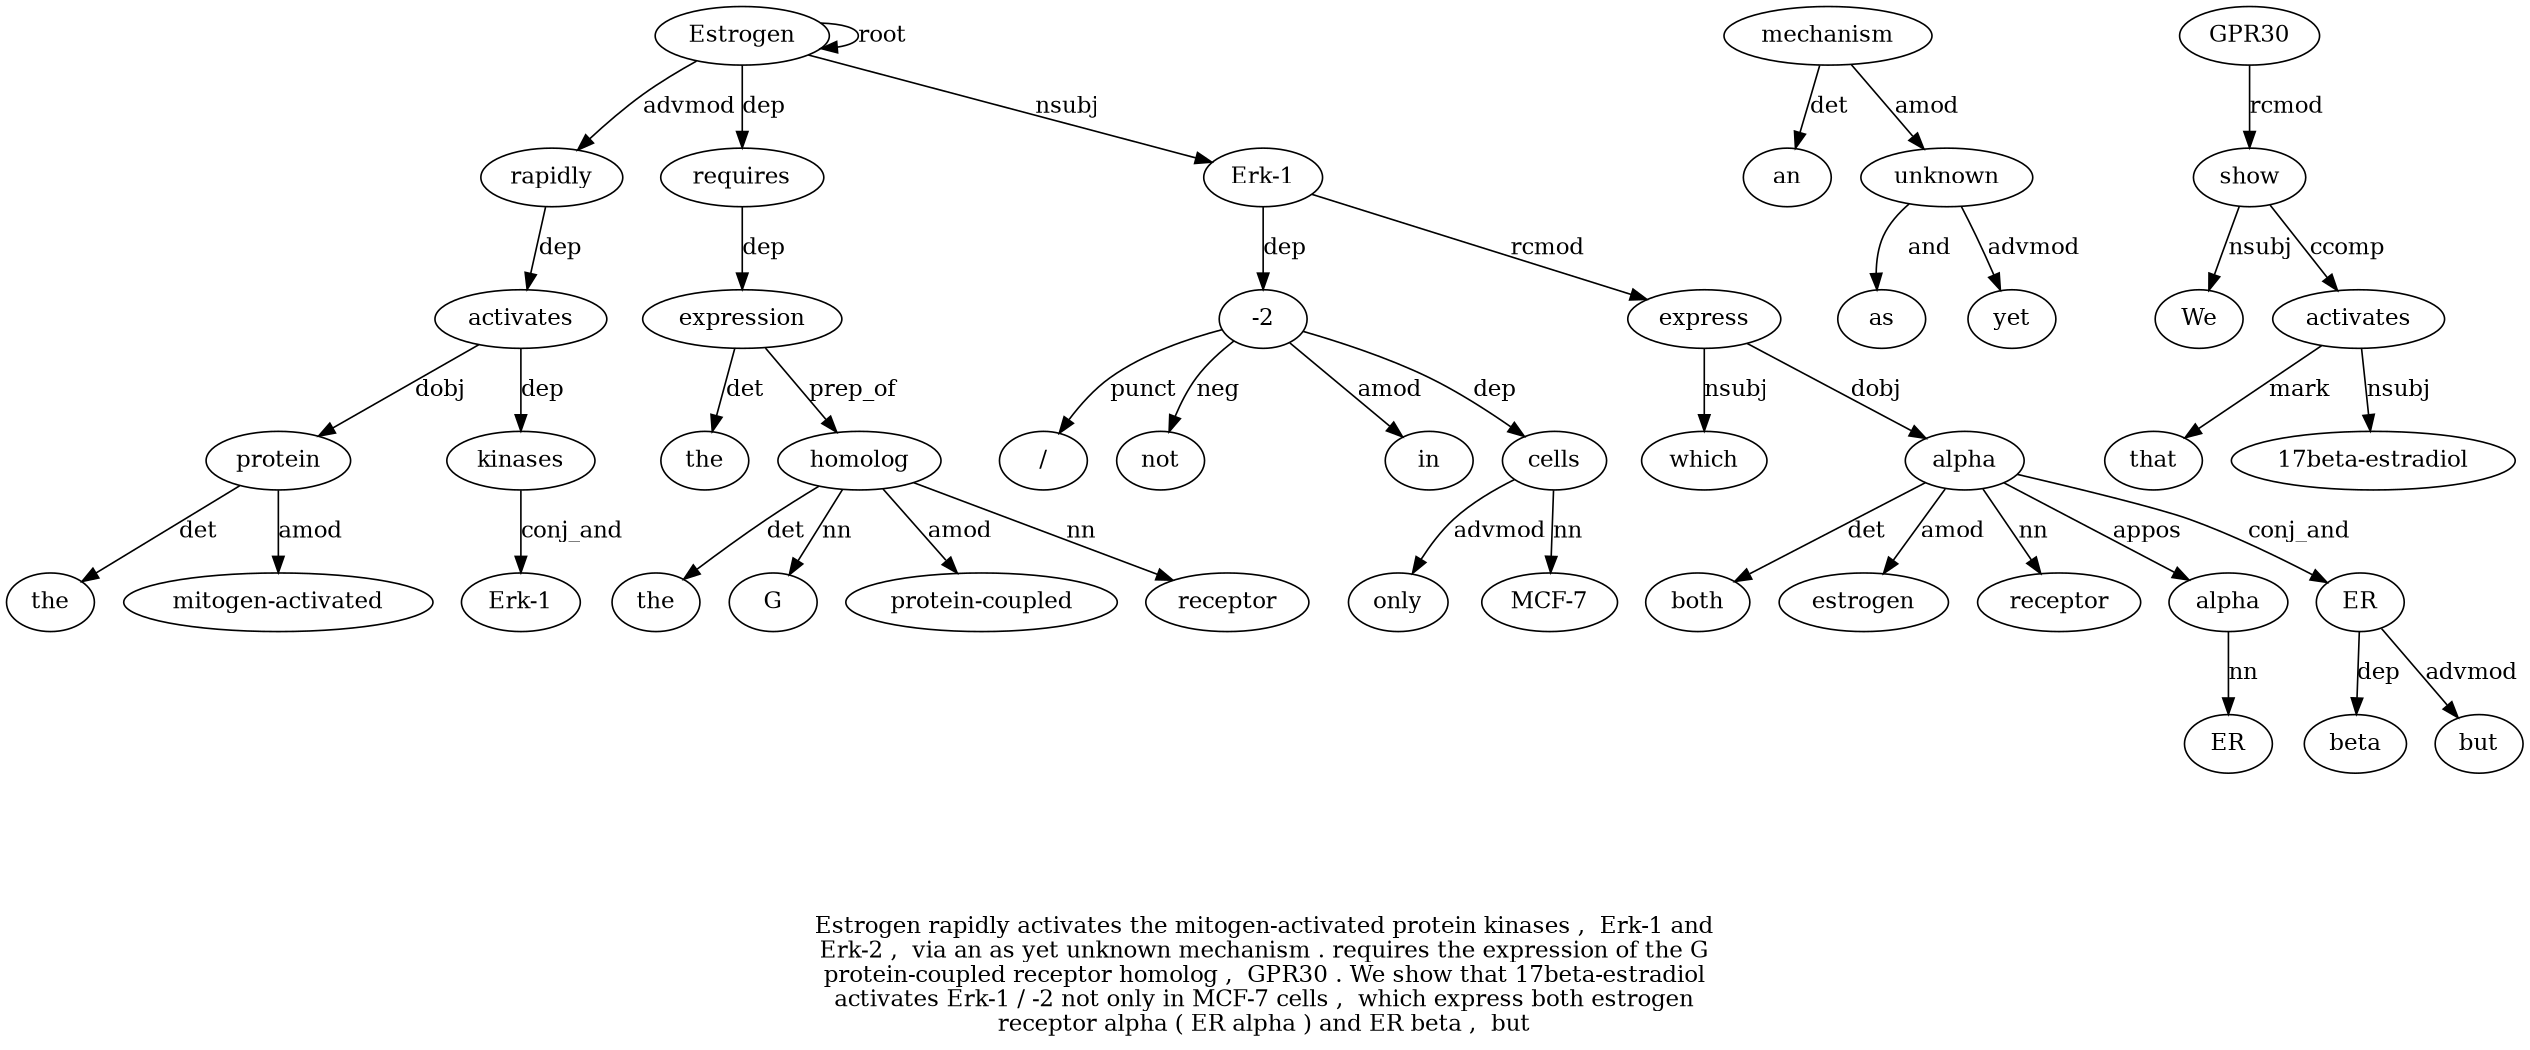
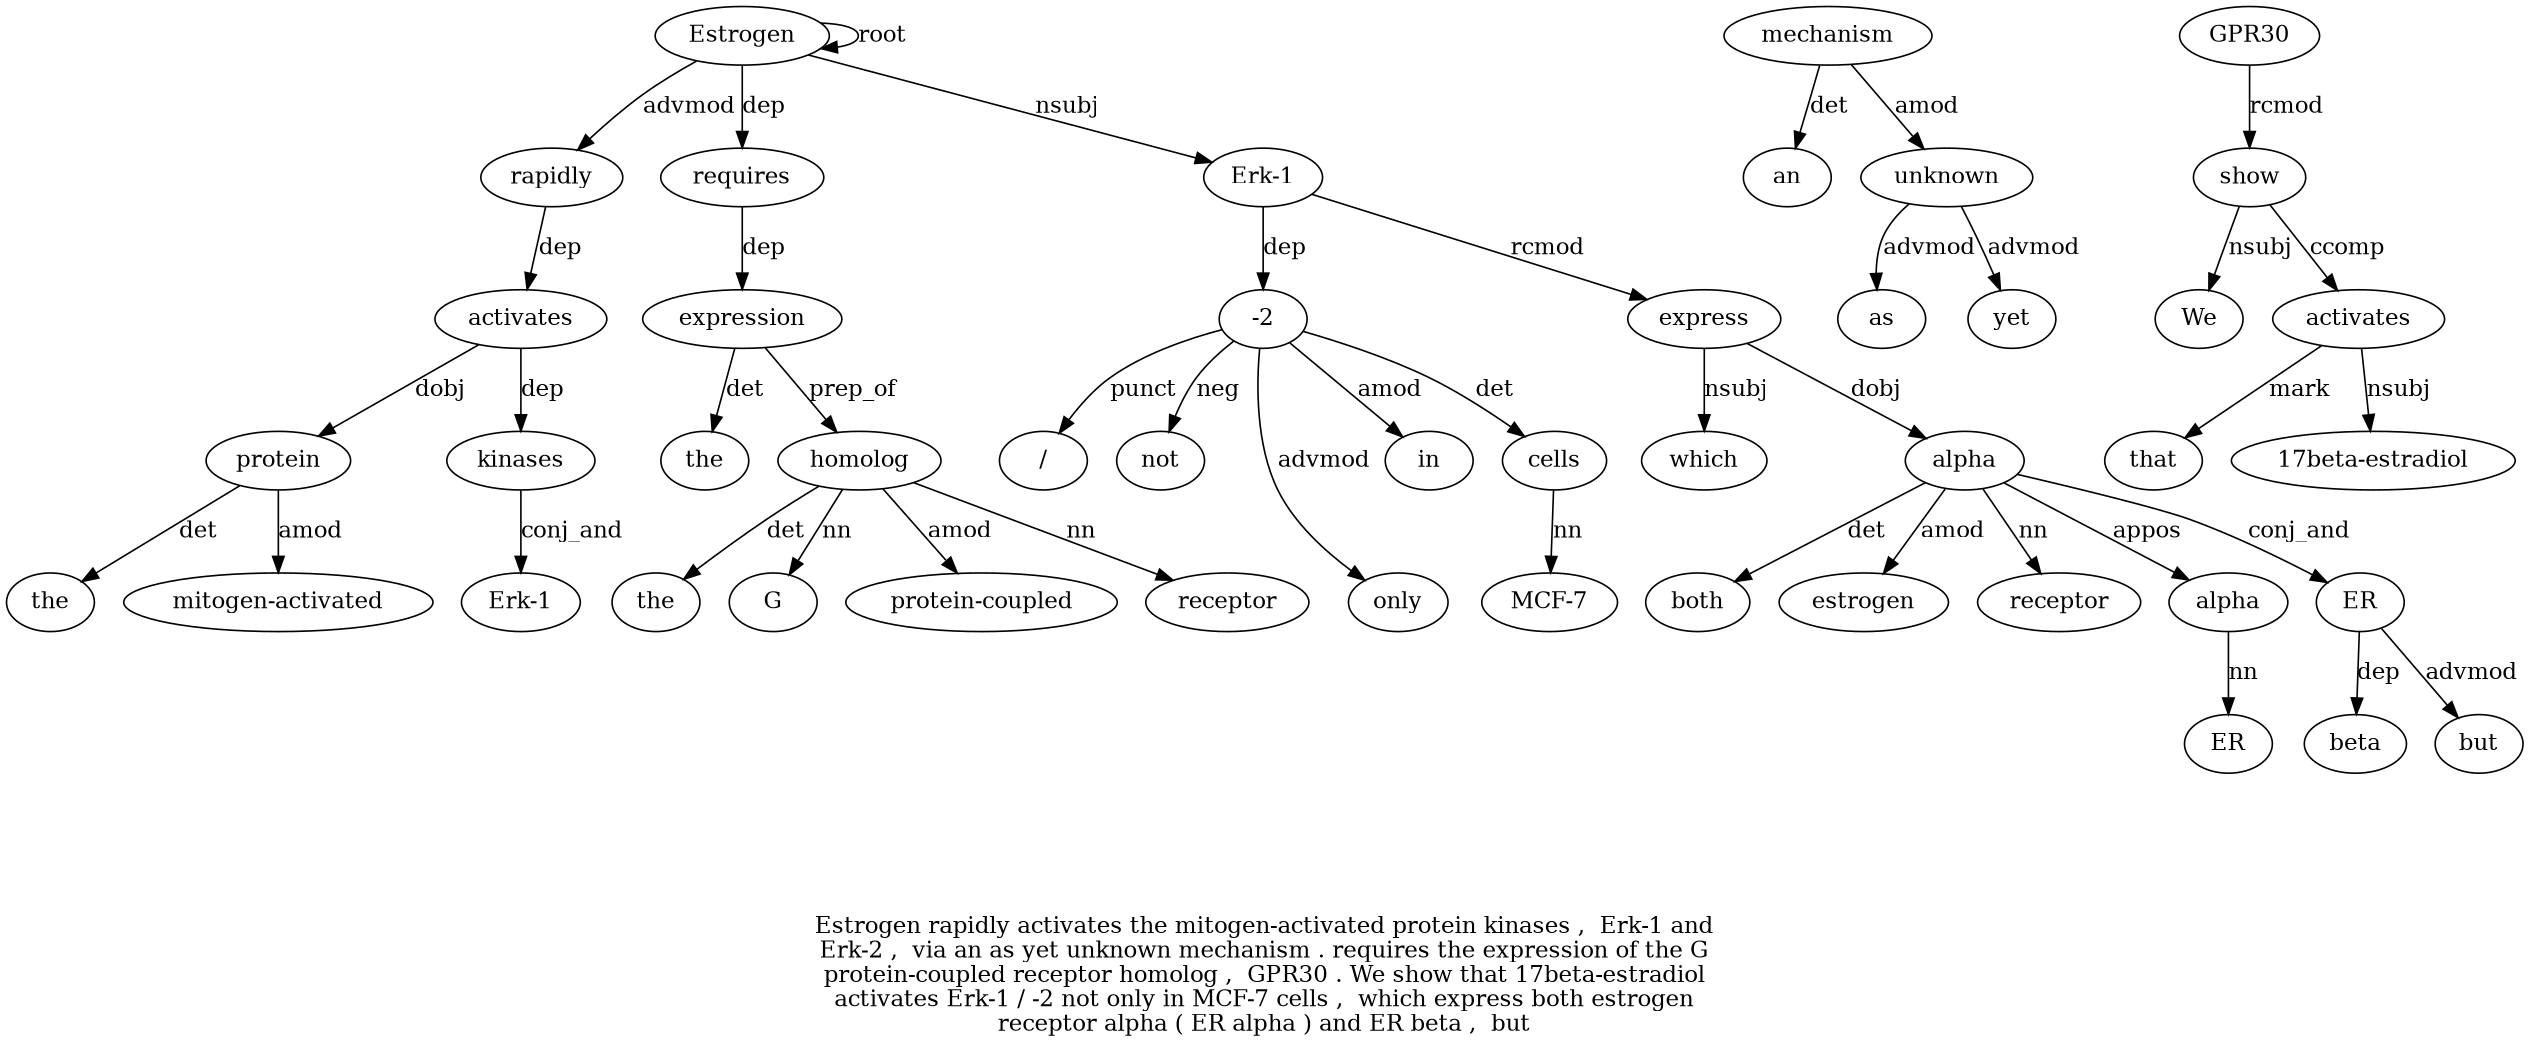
  digraph {
    label="Estrogen rapidly activates the mitogen-activated protein kinases ,  Erk-1 and\nErk-2 ,  via an as yet unknown mechanism . requires the expression of the G\nprotein-coupled receptor homolog ,  GPR30 . We show that 17beta-estradiol\nactivates Erk-1 / -2 not only in MCF-7 cells ,  which express both estrogen\nreceptor alpha ( ER alpha ) and ER beta ,  but"
    node [fillcolor=white style=filled]
    n1 [label=Estrogen]
    n2 [label=rapidly]
    n3 [label=requires]
    n4 [label="Erk-1"]
    n5 [label=activates]
    n6 [label=expression]
    n7 [label=-2]
    n8 [label=express]
    n9 [label=protein]
    n10 [label=kinases]
    n11 [label=the]
    n12 [label="mitogen-activated"]
    n13 [label="Erk-1"]
    n14 [label=mechanism]
    n15 [label=an]
    n16 [label=unknown]
    n17 [label=as]
    n18 [label=yet]
    n19 [label=the]
    n20 [label=homolog]
    n21 [label=the]
    n22 [label=G]
    n23 [label="protein-coupled"]
    n24 [label=receptor]
    n25 [label=GPR30]
    n26 [label=show]
    n27 [label=We]
    n28 [label=activates]
    n29 [label=that]
    n30 [label="17beta-estradiol"]
    n31 [label="/"]
    n32 [label=not]
    n33 [label=only]
    n34 [label=in]
    n35 [label=cells]
    n36 [label=which]
    n37 [label=alpha]
    n38 [label="MCF-7"]
    n39 [label=both]
    n40 [label=estrogen]
    n41 [label=receptor]
    n42 [label=alpha]
    n43 [label=ER]
    n44 [label=ER]
    n45 [label=beta]
    n46 [label=but]
    n1 -> n1 [label=root]
    n1 -> n2 [label=advmod]
    n1 -> n3 [label=dep]
    n1 -> n4 [label=nsubj]
    n2 -> n5 [label=dep]
    n3 -> n6 [label=dep]
    n4 -> n7 [label=dep]
    n4 -> n8 [label=rcmod]
    n5 -> n9 [label=dobj]
    n5 -> n10 [label=dep]
    n6 -> n19 [label=det]
    n6 -> n20 [label=prep_of]
    n7 -> n31 [label=punct]
    n7 -> n32 [label=neg]
-   n35 -> n33 [label=advmod]
+   n7 -> n33 [label=advmod]
    n7 -> n34 [label=amod]
-   n7 -> n35 [label=dep]
+   n7 -> n35 [label=det]
    n8 -> n36 [label=nsubj]
    n8 -> n37 [label=dobj]
    n9 -> n11 [label=det]
    n9 -> n12 [label=amod]
    n10 -> n13 [label=conj_and]
    n14 -> n15 [label=det]
    n14 -> n16 [label=amod]
-   n16 -> n17 [label=and]
+   n16 -> n17 [label=advmod]
    n16 -> n18 [label=advmod]
    n20 -> n21 [label=det]
    n20 -> n22 [label=nn]
    n20 -> n23 [label=amod]
    n20 -> n24 [label=nn]
    n25 -> n26 [label=rcmod]
    n26 -> n27 [label=nsubj]
    n26 -> n28 [label=ccomp]
    n28 -> n29 [label=mark]
    n28 -> n30 [label=nsubj]
    n35 -> n38 [label=nn]
    n37 -> n39 [label=det]
    n37 -> n40 [label=amod]
    n37 -> n41 [label=nn]
    n37 -> n42 [label=appos]
    n37 -> n43 [label=conj_and]
    n42 -> n44 [label=nn]
    n43 -> n45 [label=dep]
    n43 -> n46 [label=advmod]
  }
